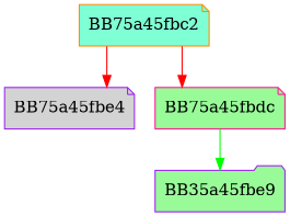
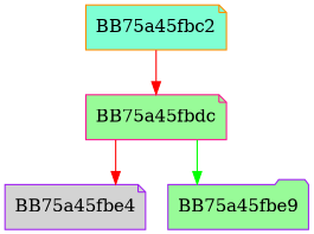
  digraph {
    splines=ortho
    node [color=purple fillcolor=palegreen shape=note style=filled]
    edge [color=red]
    BB75a45fbe4 [fillcolor=lightgrey]
    BB75a45fbc2 [color=darkorange fillcolor=aquamarine]
    BB75a45fbdc [color=deeppink]
-   BB75a45fbe9 [shape=folder label=BB35a45fbe9]
+   BB75a45fbe9 [shape=folder]
    BB75a45fbc2 -> BB75a45fbdc
-   BB75a45fbc2 -> BB75a45fbe4
+   BB75a45fbdc -> BB75a45fbe4
    BB75a45fbdc -> BB75a45fbe9 [color=green]
  }
